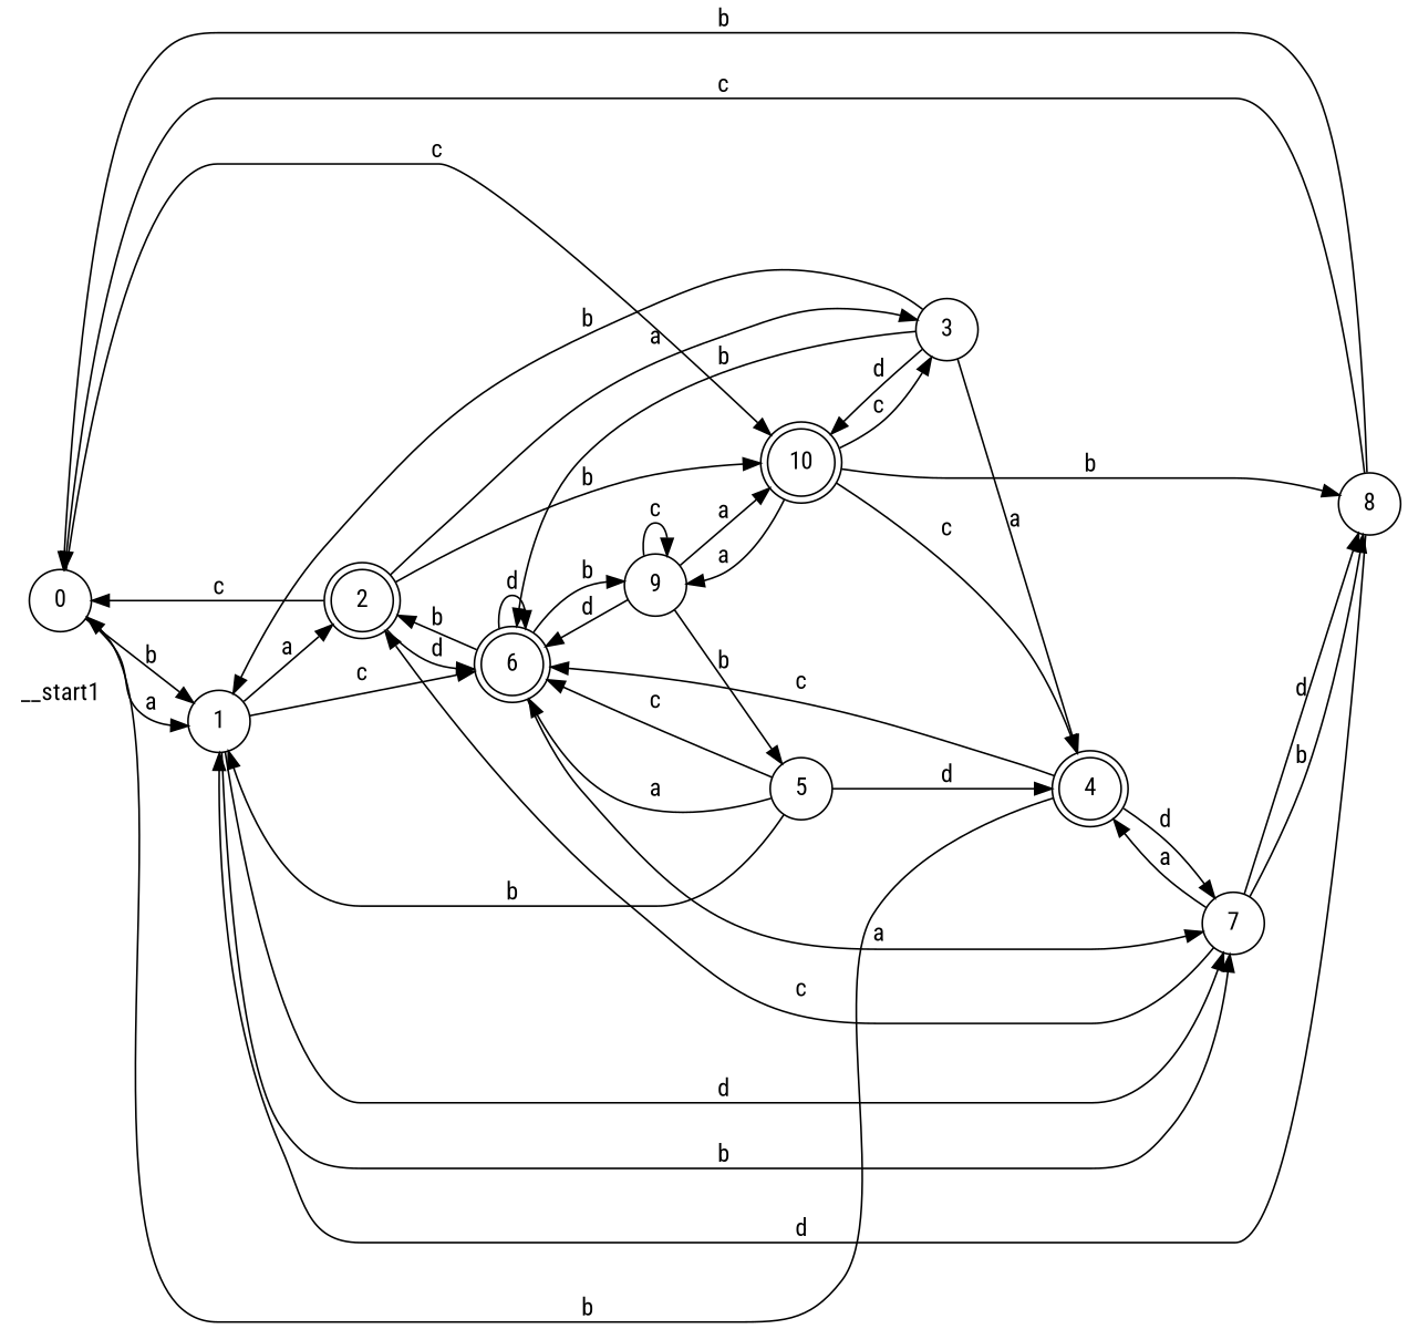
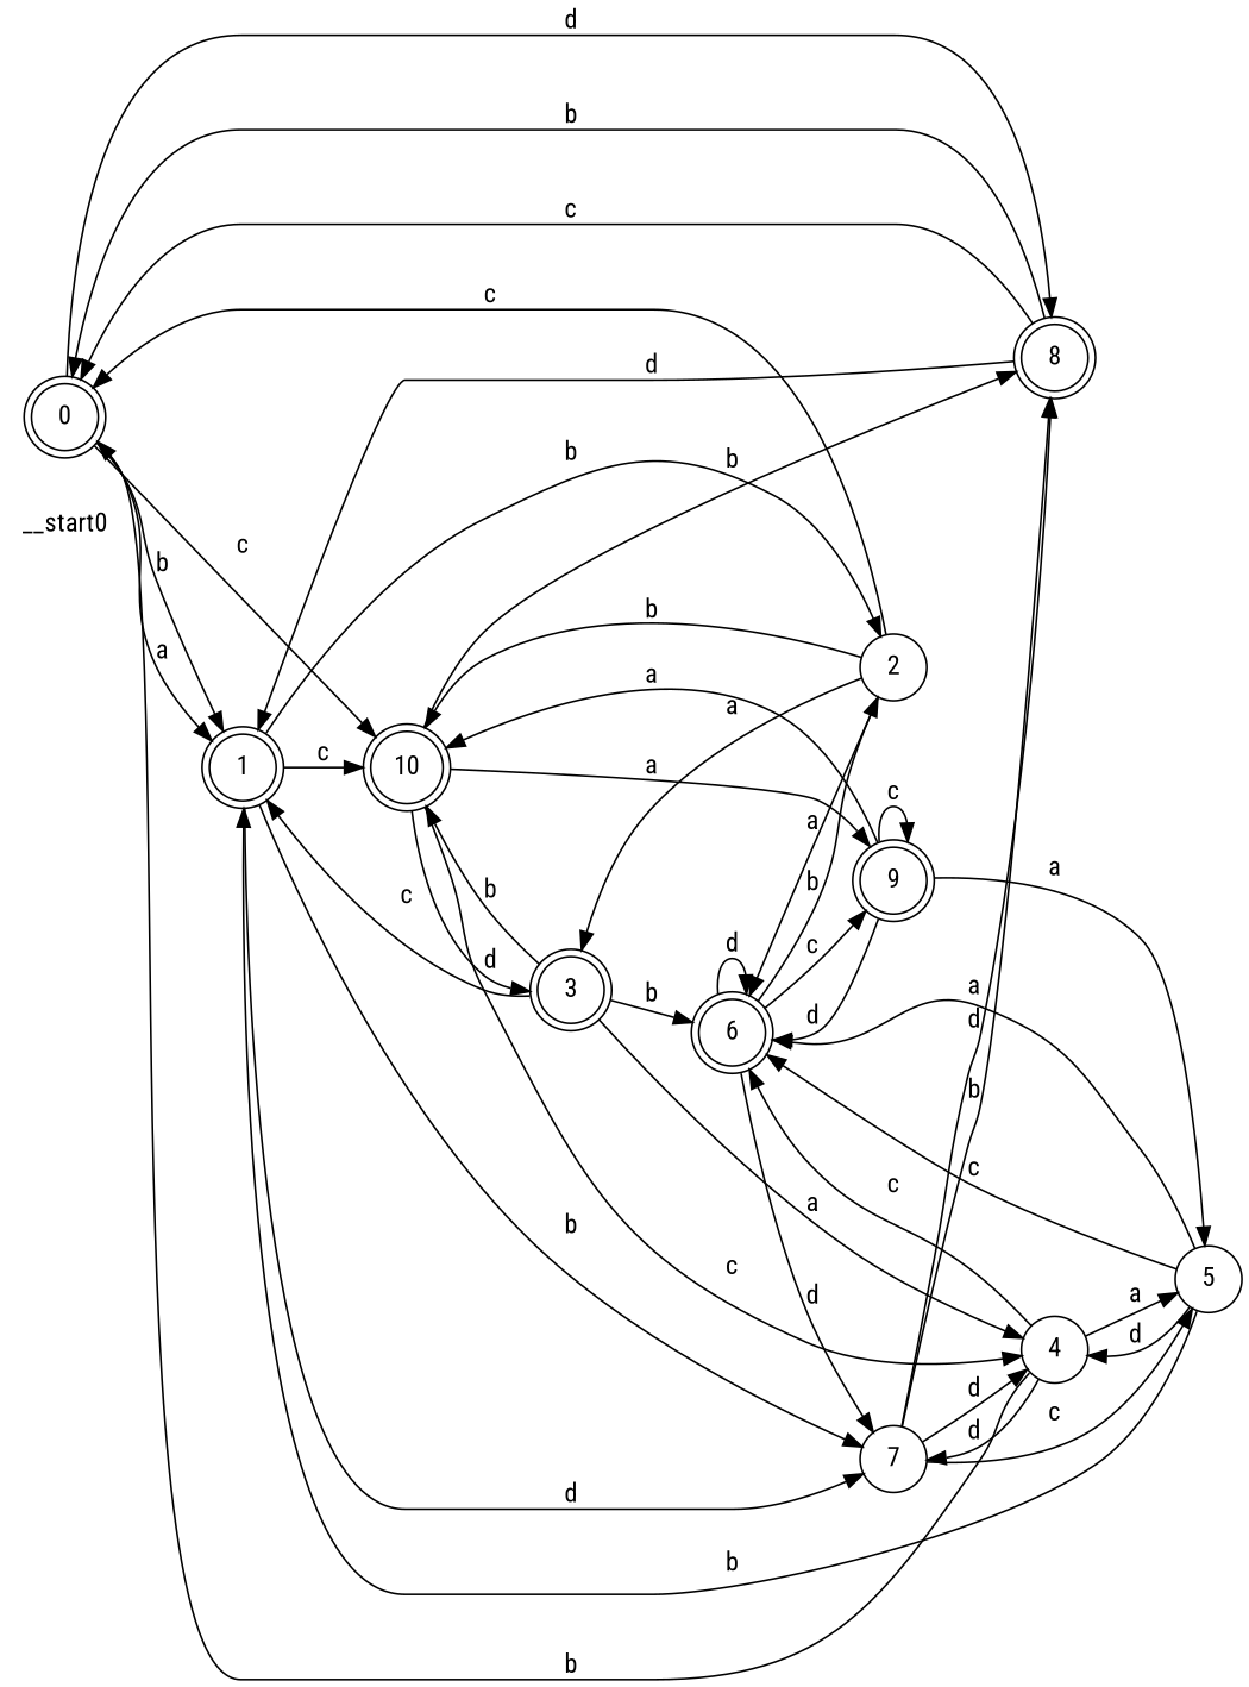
  digraph {
    fontname="Roboto Condensed"
    rankdir=LR
    node [fontname="Roboto Condensed" shape=circle color=black fillcolor=white style=filled]
    edge [fontname="Roboto Condensed"]
-   __start0 [shape=none label=__start1 color="" fillcolor="" style=""]
-   n2 [label=0]
-   n3 [label=1]
-   n4 [label=8]
+   __start0 [shape=none color="" fillcolor="" style=""]
+   n2 [label=0 shape=doublecircle]
+   n3 [label=1 shape=doublecircle]
+   n4 [label=8 shape=doublecircle]
    n5 [label=10 shape=doublecircle style="rounded,filled"]
-   n6 [label=2 shape=doublecircle]
+   n6 [label=2]
    n7 [label=7]
-   n8 [label=3]
-   n9 [label=4 shape=doublecircle style="rounded,filled"]
-   n10 [label=9]
+   n8 [label=3 shape=doublecircle]
+   n9 [label=4 style="rounded,filled"]
+   n10 [label=9 shape=doublecircle]
    n11 [label=6 shape=doublecircle style="rounded,filled"]
    n12 [label=5]
    n2 -> n3 [label=a]
    n2 -> n3 [label=b]
+   n2 -> n4 [label=d]
    n2 -> n5 [label=c]
-   n3 -> n11 [label=c]
-   n3 -> n6 [label=a]
+   n3 -> n5 [label=c]
+   n3 -> n6 [label=b]
    n3 -> n7 [label=b]
    n3 -> n7 [label=d]
    n4 -> n2 [label=b]
    n4 -> n2 [label=c]
    n4 -> n3 [label=d]
    n5 -> n4 [label=b]
-   n5 -> n8 [label=c]
+   n5 -> n8 [label=d]
    n5 -> n9 [label=c]
    n5 -> n10 [label=a]
    n6 -> n2 [label=c]
    n6 -> n5 [label=b]
    n6 -> n8 [label=a]
-   n6 -> n11 [label=d]
+   n6 -> n11 [label=a]
    n7 -> n4 [label=b]
    n7 -> n4 [label=d]
-   n7 -> n6 [label=c]
-   n7 -> n9 [label=a]
-   n8 -> n3 [label=b]
-   n8 -> n5 [label=d]
+   n7 -> n12 [label=c]
+   n7 -> n9 [label=d]
+   n8 -> n3 [label=c]
+   n8 -> n5 [label=b]
    n8 -> n9 [label=a]
    n8 -> n11 [label=b]
    n9 -> n2 [label=b]
    n9 -> n7 [label=d]
    n9 -> n11 [label=c]
+   n9 -> n12 [label=a]
    n10 -> n5 [label=a]
    n10 -> n10 [label=c]
    n10 -> n11 [label=d]
-   n10 -> n12 [label=b]
+   n10 -> n12 [label=a]
    n11 -> n6 [label=b]
-   n11 -> n7 [label=a]
-   n11 -> n10 [label=b]
+   n11 -> n7 [label=d]
+   n11 -> n10 [label=c]
    n11 -> n11 [label=d]
    n12 -> n3 [label=b]
    n12 -> n9 [label=d]
    n12 -> n11 [label=a]
    n12 -> n11 [label=c]
  }
